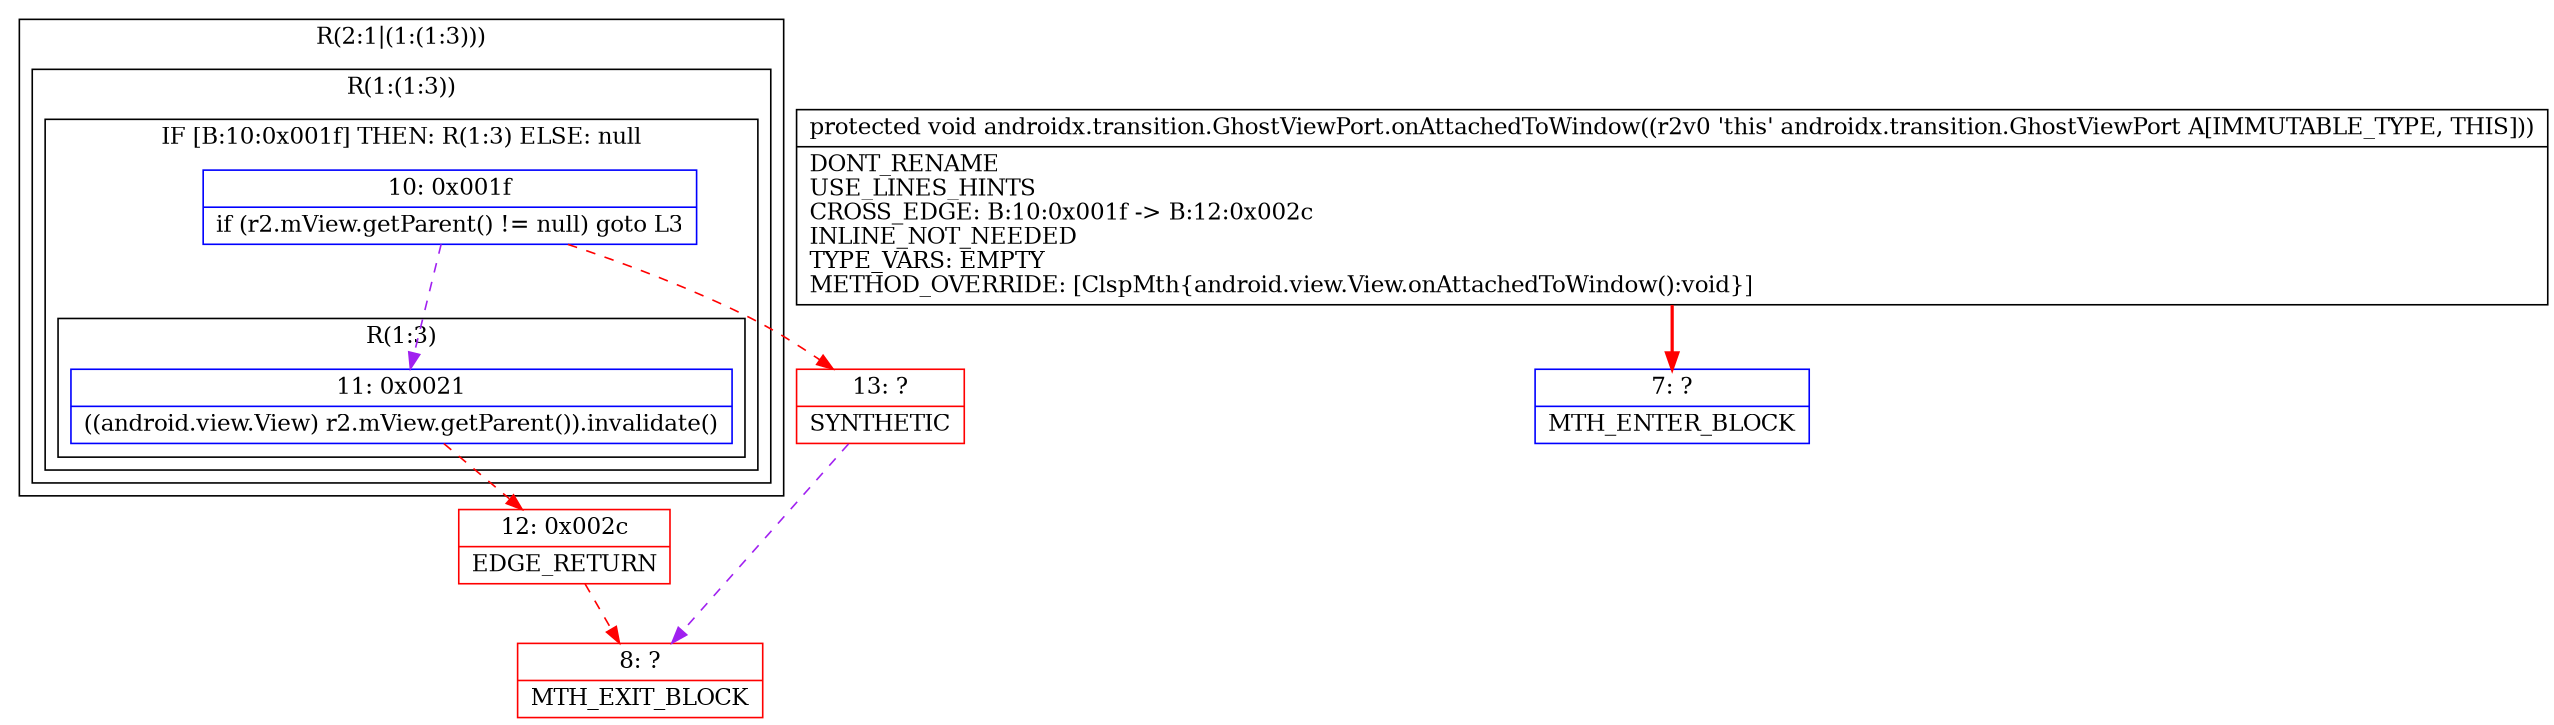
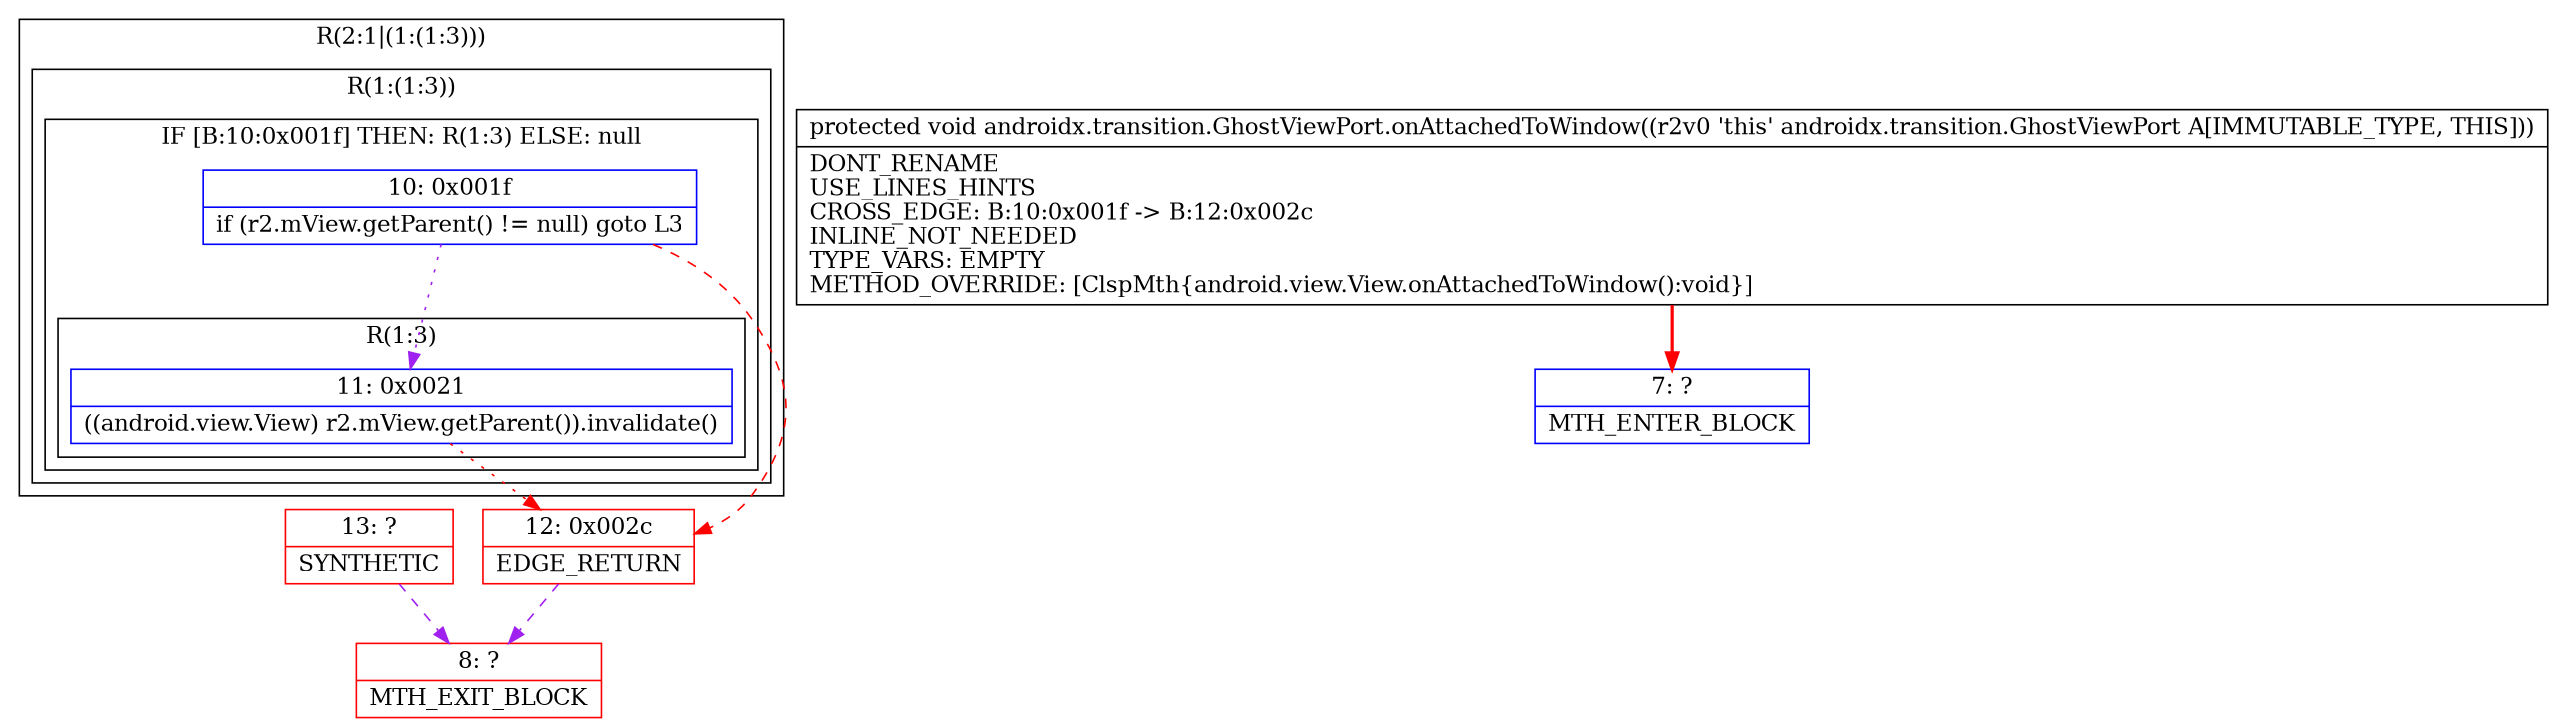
  digraph {
    node [color=blue shape=record]
    edge [color=red style=dashed]
    n1 [label="{11\:\ 0x0021|((android.view.View) r2.mView.getParent()).invalidate()\l}"]
    n2 [label="{10\:\ 0x001f|if (r2.mView.getParent() != null) goto L3\l}"]
    n3 [color=red label="{12\:\ 0x002c|EDGE_RETURN\l}"]
    n4 [color=red label="{13\:\ ?|SYNTHETIC\l}"]
    n5 [color=red label="{8\:\ ?|MTH_EXIT_BLOCK\l}"]
    n6 [label="{7\:\ ?|MTH_ENTER_BLOCK\l}"]
    n7 [label="{protected void androidx.transition.GhostViewPort.onAttachedToWindow((r2v0 'this' androidx.transition.GhostViewPort A[IMMUTABLE_TYPE, THIS]))  | DONT_RENAME\lUSE_LINES_HINTS\lCROSS_EDGE: B:10:0x001f \-\> B:12:0x002c\lINLINE_NOT_NEEDED\lTYPE_VARS: EMPTY\lMETHOD_OVERRIDE: [ClspMth\{android.view.View.onAttachedToWindow():void\}]\l}" color=""]
    subgraph cluster_1 {
      label="R(2:1|(1:(1:3)))"
      subgraph cluster_2 {
        label="R(1:(1:3))"
        subgraph cluster_3 {
          label="IF [B:10:0x001f] THEN: R(1:3) ELSE: null"
          n2
          subgraph cluster_4 {
            label="R(1:3)"
            n1
          }
        }
      }
    }
-   n1 -> n3
-   n2 -> n1 [color=purple]
-   n2 -> n4
-   n3 -> n5
+   n1 -> n3 [style=dotted]
+   n2 -> n1 [color=purple style=dotted]
+   n2 -> n3
+   n3 -> n5 [color=purple]
    n4 -> n5 [color=purple]
    n7 -> n6 [style=bold]
  }
